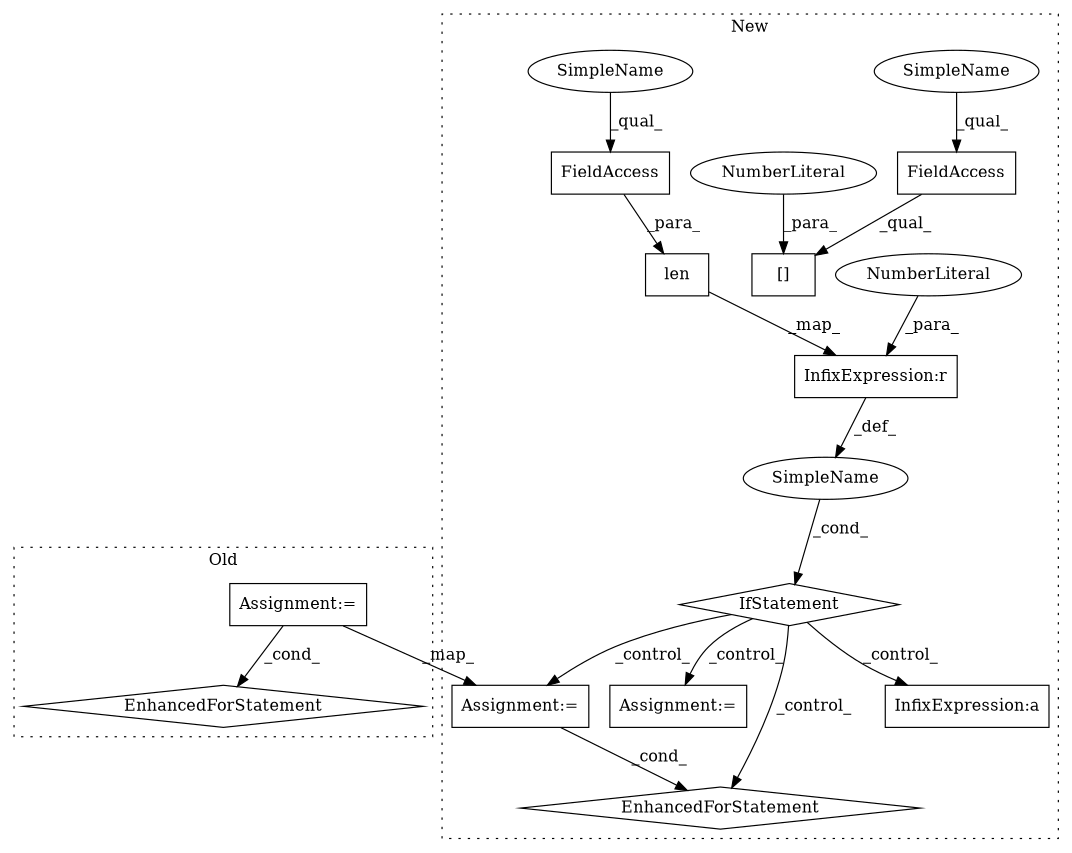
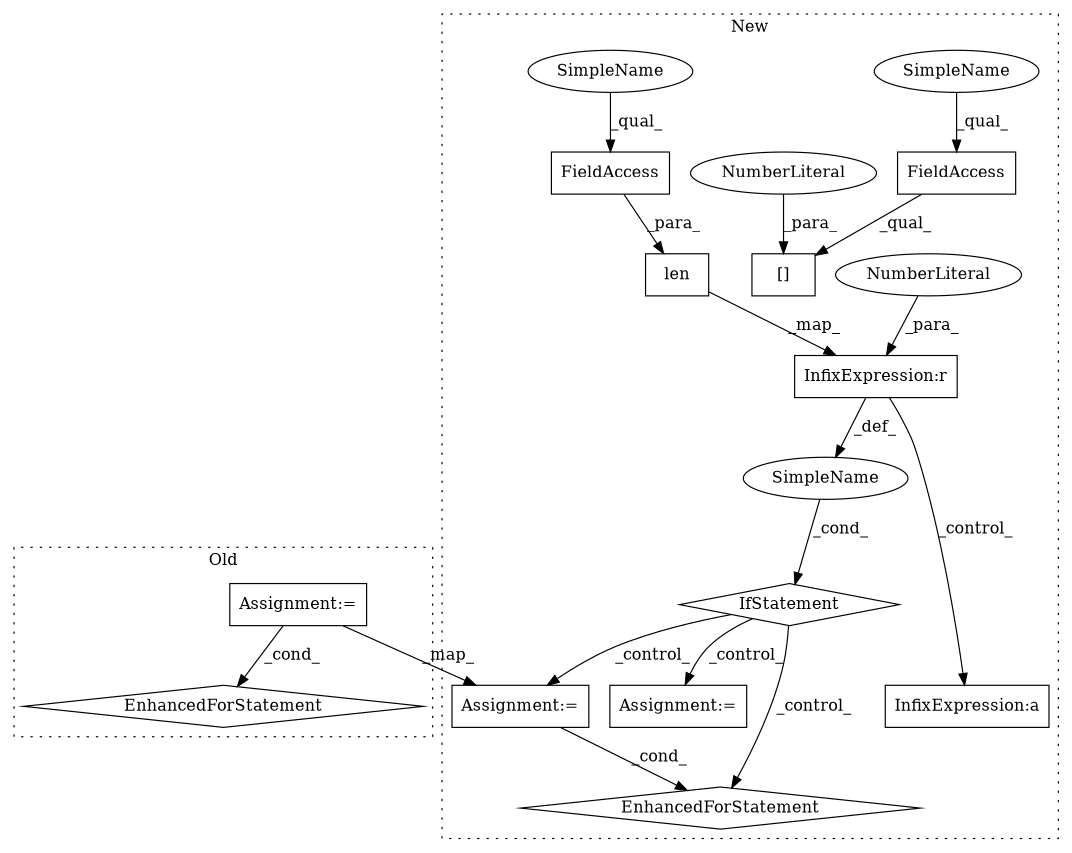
  digraph {
    node [a=7 l=4 s="2424,2495" shape=box]
    n1 [a=70 l="53,2" label=EnhancedForStatement shape=diamond]
    n2 [l="53,2" label="Assignment:="]
    n3 [a=70 l="57,2" label=EnhancedForStatement s="3308,3383" shape=diamond]
    n4 [l="57,2" label="Assignment:=" s="3308,3383"]
    n5 [a=42 label=SimpleName shape=ellipse l="" s=""]
    n6 [a=25 l="4,2" label=IfStatement s="3055,3079" shape=diamond]
    n7 [a=27 label="InfixExpression:r" s=3074]
    n8 [l=2 label="Assignment:=" s=3095]
    n9 [a=34 l=1 label=NumberLiteral s=3078 shape=ellipse]
    n10 [a=32 l="4,1" label=len s="3059,3073"]
    n11 [a=22 l=10 label=FieldAccess s=3063]
    n12 [a=22 l=10 label=FieldAccess s=3224]
    n13 [a=2 l="11,1" label="[]" s="3224,3236"]
    n14 [a=34 l=1 label=NumberLiteral s=3235 shape=ellipse]
    n15 [a=27 l=3 label="InfixExpression:a" s=3221]
    n16 [a=42 label=SimpleName s=3063 shape=ellipse]
    n17 [a=42 label=SimpleName s=3224 shape=ellipse]
    subgraph cluster_1 {
      label=Old
      style=dotted
      n1
      n2
    }
    subgraph cluster_2 {
      label=New
      style=dotted
      n3
      n4
      n5
      n6
      n7
      n8
      n9
      n10
      n11
      n12
      n13
      n14
      n15
      n16
      n17
    }
    n2 -> n1 [label=_cond_]
    n2 -> n4 [label=_map_]
    n4 -> n3 [label=_cond_]
    n5 -> n6 [label=_cond_]
    n6 -> n3 [label=_control_]
    n6 -> n4 [label=_control_]
    n6 -> n8 [label=_control_]
-   n6 -> n15 [label=_control_]
+   n7 -> n15 [label=_control_]
    n7 -> n5 [label=_def_]
    n9 -> n7 [label=_para_]
    n10 -> n7 [label=_map_]
    n11 -> n10 [label=_para_]
    n12 -> n13 [label=_qual_]
    n14 -> n13 [label=_para_]
    n16 -> n11 [label=_qual_]
    n17 -> n12 [label=_qual_]
  }
